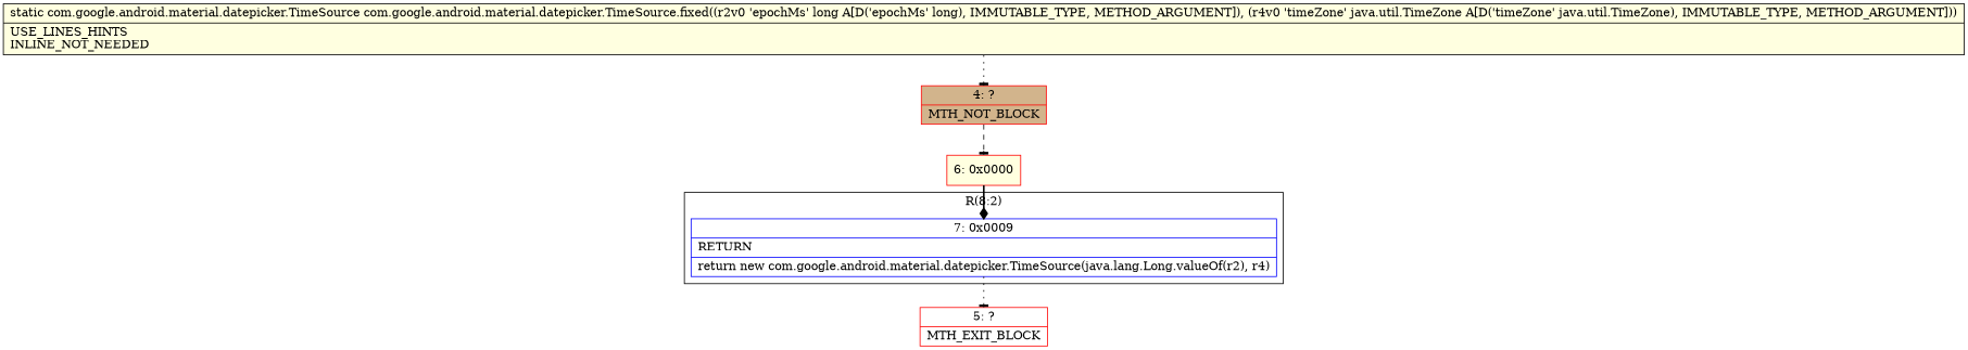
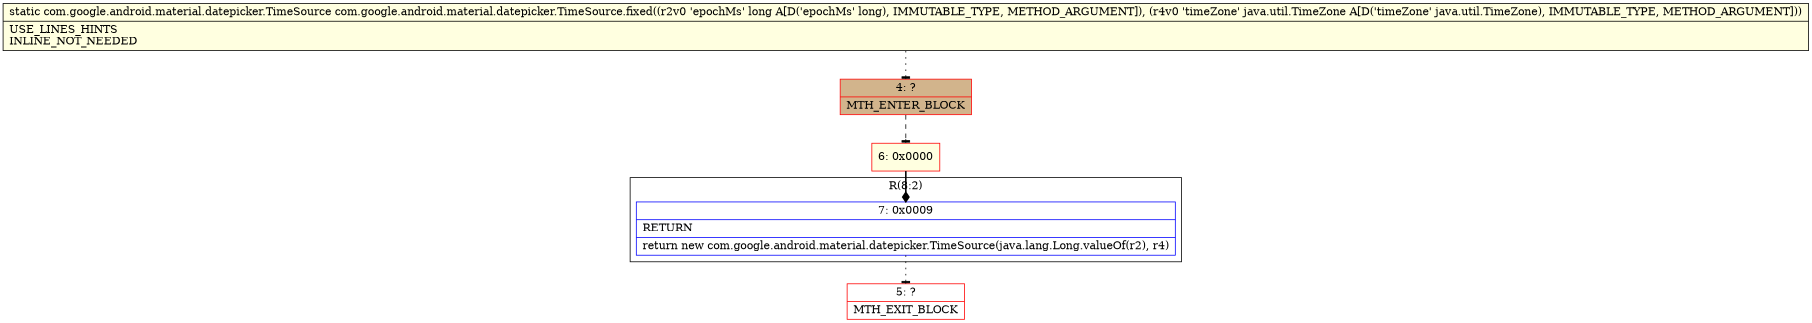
  digraph {
    node [color=red fillcolor=white shape=record style=filled]
    edge [arrowhead=tee style=dotted]
    n1 [color=blue label="{7\:\ 0x0009|RETURN\l|return new com.google.android.material.datepicker.TimeSource(java.lang.Long.valueOf(r2), r4)\l}"]
    n2 [label="{5\:\ ?|MTH_EXIT_BLOCK\l}"]
-   n3 [fillcolor=tan label="{4\:\ ?|MTH_NOT_BLOCK\l}"]
+   n3 [fillcolor=tan label="{4\:\ ?|MTH_ENTER_BLOCK\l}"]
    n4 [fillcolor=lightyellow label="{6\:\ 0x0000}"]
    n5 [fillcolor=lightyellow label="{static com.google.android.material.datepicker.TimeSource com.google.android.material.datepicker.TimeSource.fixed((r2v0 'epochMs' long A[D('epochMs' long), IMMUTABLE_TYPE, METHOD_ARGUMENT]), (r4v0 'timeZone' java.util.TimeZone A[D('timeZone' java.util.TimeZone), IMMUTABLE_TYPE, METHOD_ARGUMENT]))  | USE_LINES_HINTS\lINLINE_NOT_NEEDED\l}" color=""]
    subgraph cluster_1 {
      label="R(8:2)"
      n1
    }
    n1 -> n2
    n3 -> n4 [style=dashed]
    n4 -> n1 [arrowhead=diamond style=bold]
    n5 -> n3
  }
